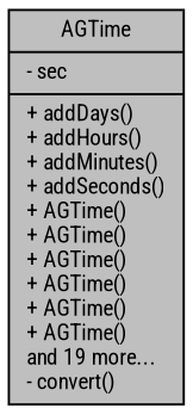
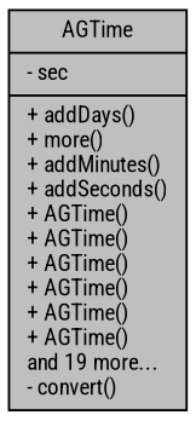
  digraph {
    fontname="Roboto Condensed"
-   n1 [color=black fillcolor=grey75 fontcolor=black fontname="Roboto Condensed" fontsize=10 height=0.2 label="{AGTime\n|- sec\l|+ addDays()\l+ addHours()\l+ addMinutes()\l+ addSeconds()\l+ AGTime()\l+ AGTime()\l+ AGTime()\l+ AGTime()\l+ AGTime()\l+ AGTime()\land 19 more...\l- convert()\l}" shape=record style=filled width=0.4]
+   n1 [color=black fillcolor=grey75 fontcolor=black fontname="Roboto Condensed" fontsize=10 height=0.2 label="{AGTime\n|- sec\l|+ addDays()\l+ more()\l+ addMinutes()\l+ addSeconds()\l+ AGTime()\l+ AGTime()\l+ AGTime()\l+ AGTime()\l+ AGTime()\l+ AGTime()\land 19 more...\l- convert()\l}" shape=record style=filled width=0.4]
  }
